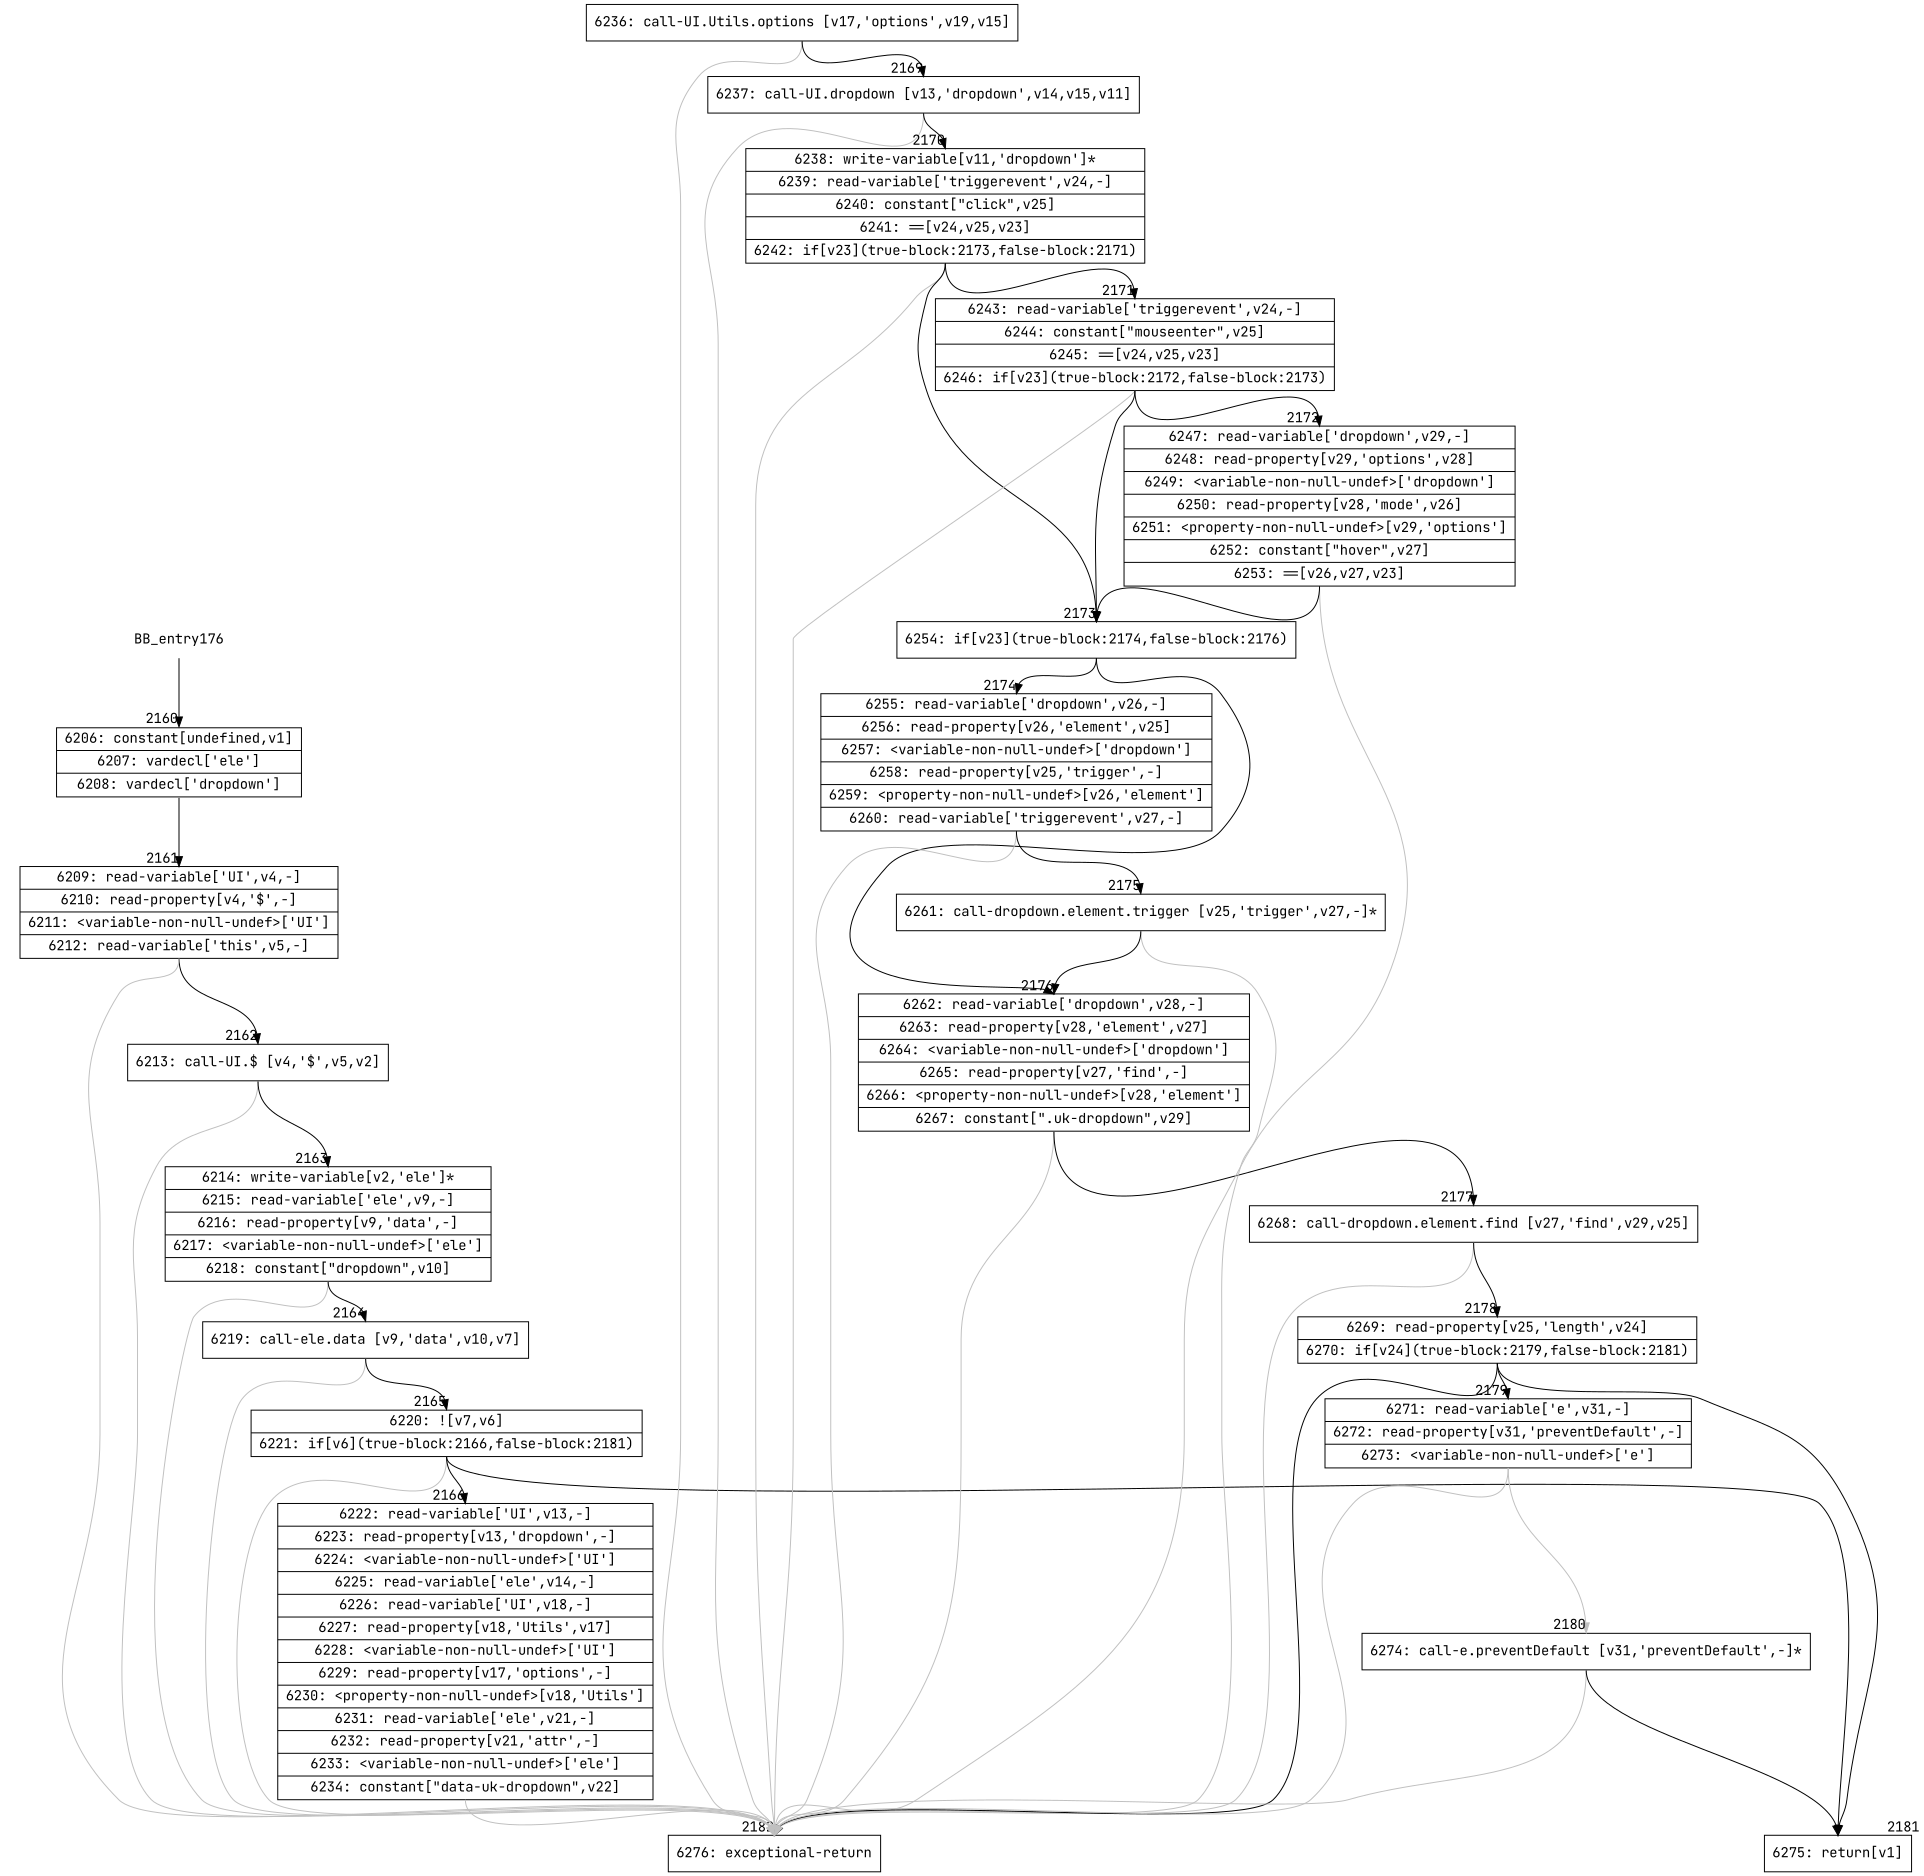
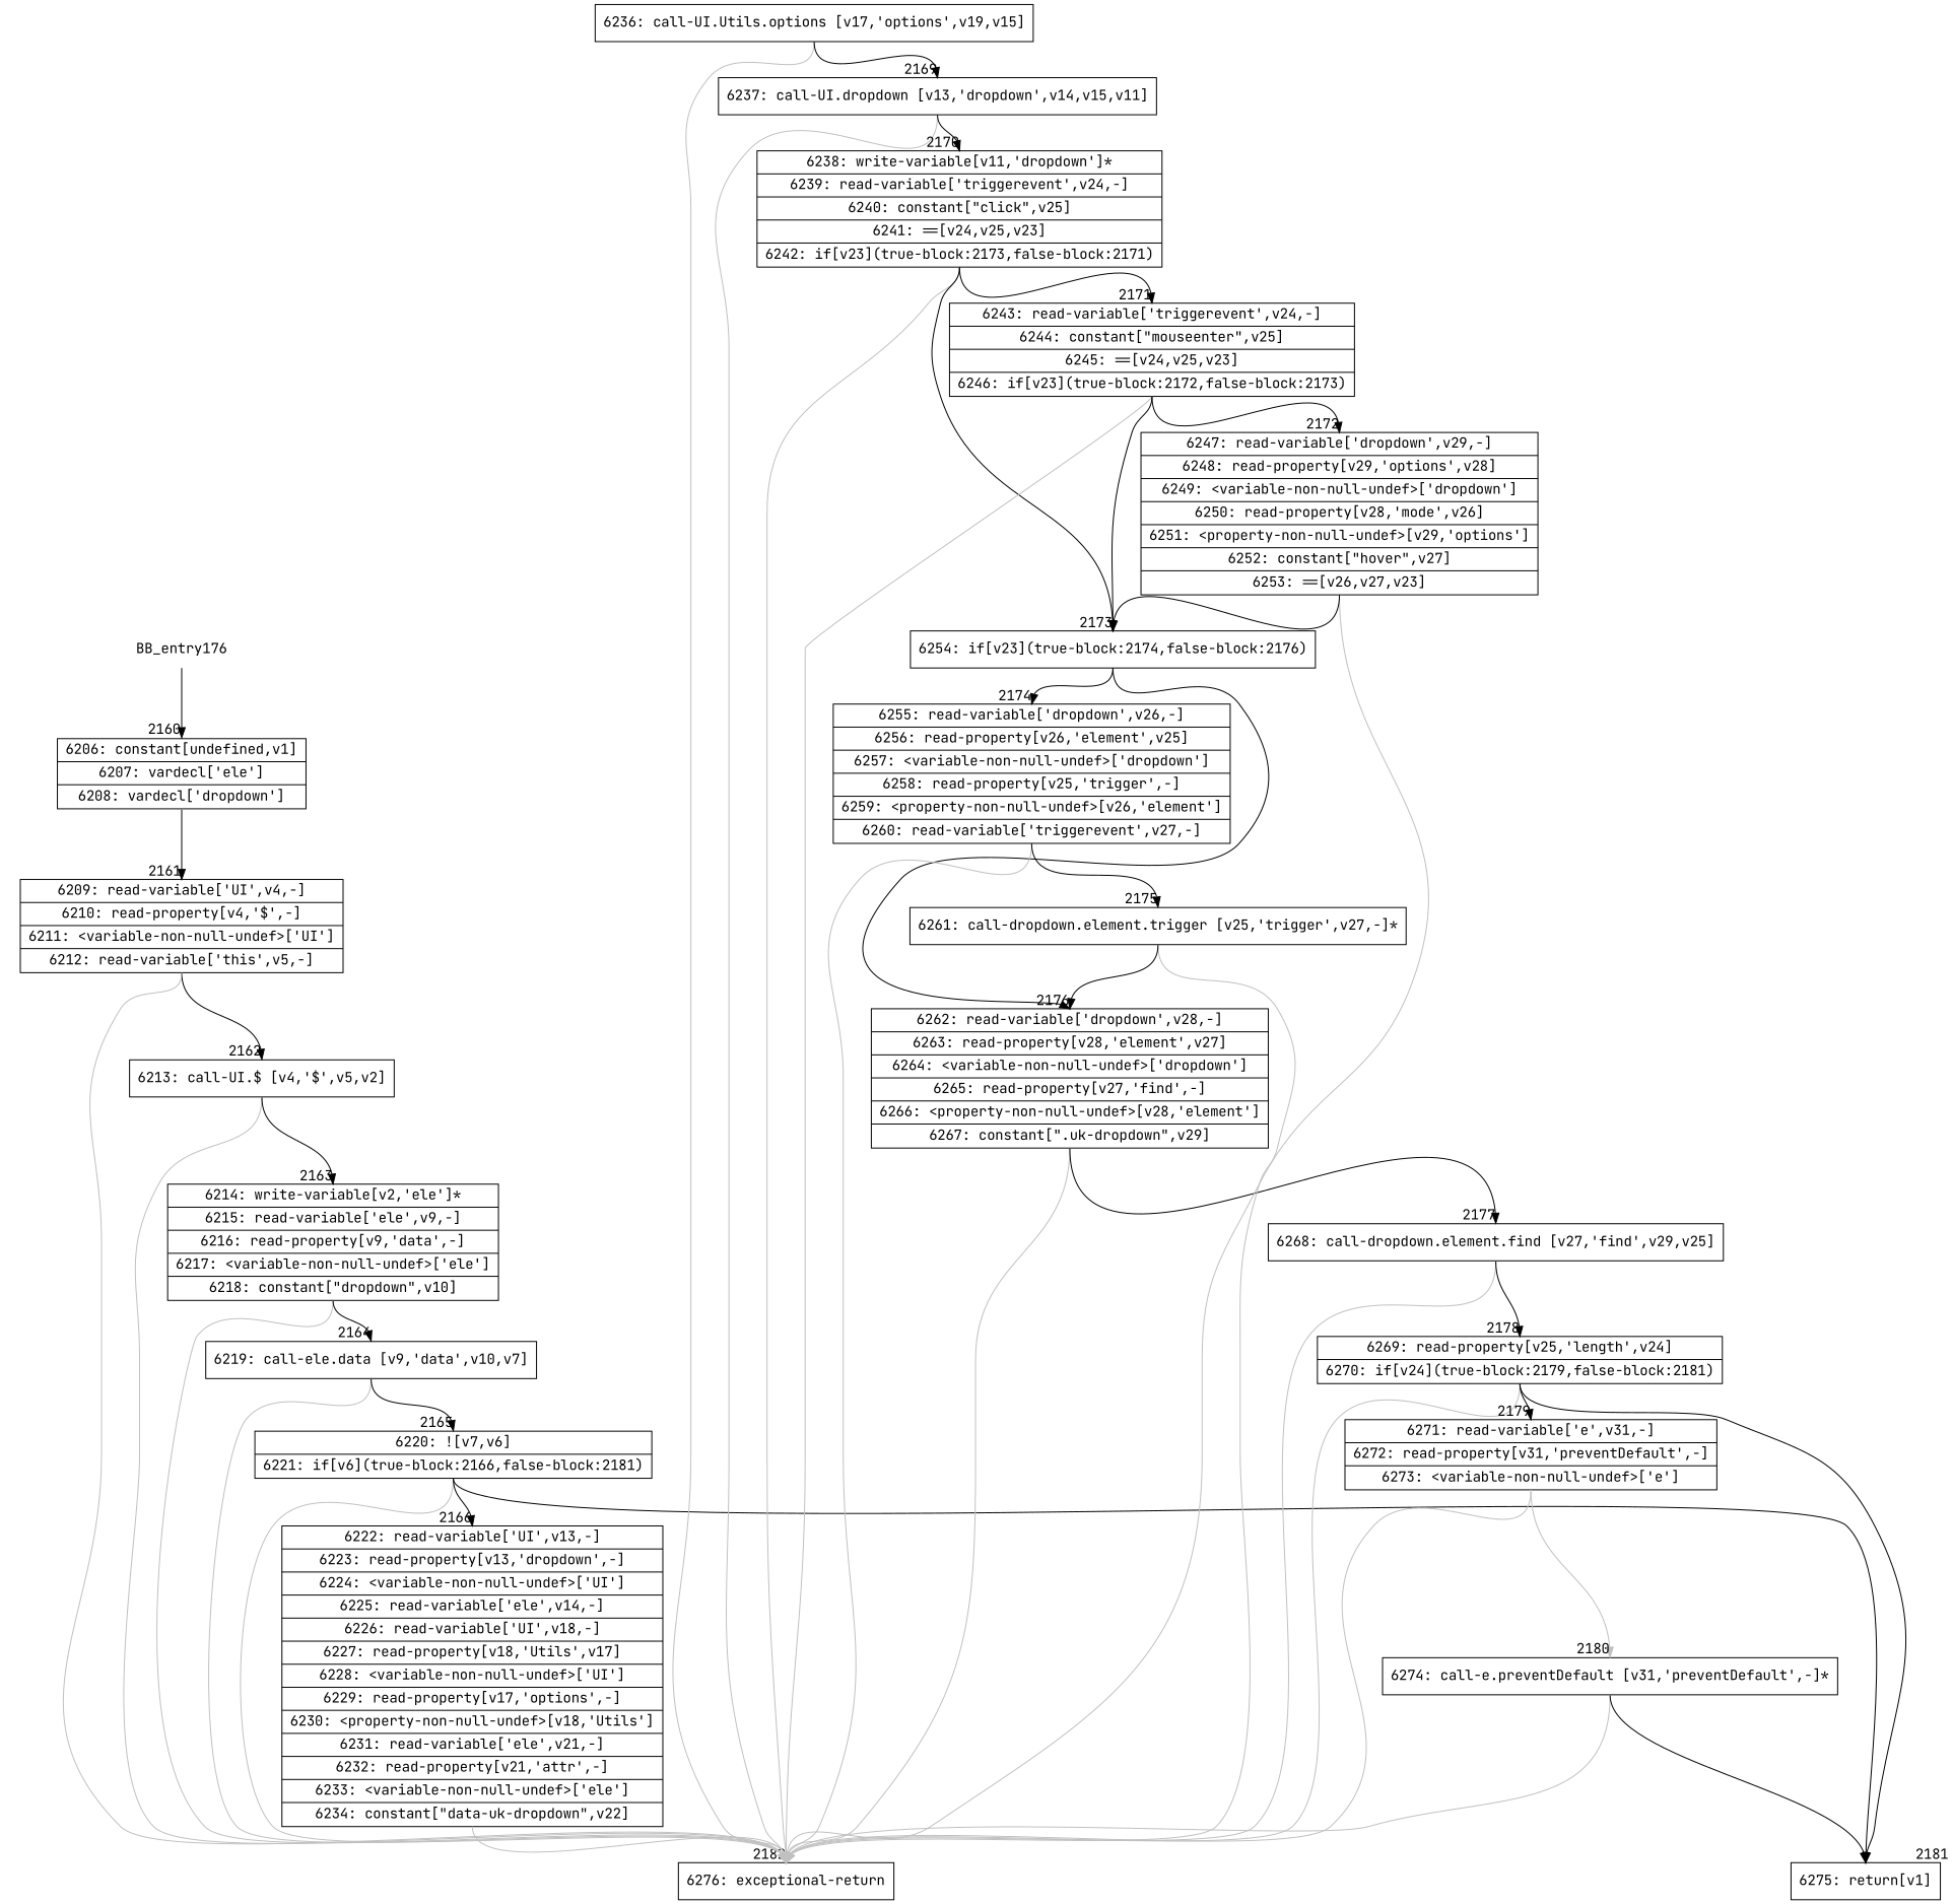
  digraph {
    fontname="JetBrains Mono"
    rankdir=TD
    node [fontname="JetBrains Mono" shape=record]
    edge [fontname="JetBrains Mono" headport=n tailport=s]
    BB_entry176 [shape=none]
    n2 [label="{6206: constant[undefined,v1]|6207: vardecl['ele']|6208: vardecl['dropdown']}"]
    n3 [label="{6209: read-variable['UI',v4,-]|6210: read-property[v4,'$',-]|6211: \<variable-non-null-undef\>['UI']|6212: read-variable['this',v5,-]}"]
    n4 [label="{6213: call-UI.$ [v4,'$',v5,v2]}"]
    n5 [label="{6276: exceptional-return}"]
    n6 [label="{6214: write-variable[v2,'ele']*|6215: read-variable['ele',v9,-]|6216: read-property[v9,'data',-]|6217: \<variable-non-null-undef\>['ele']|6218: constant[\"dropdown\",v10]}"]
    n7 [label="{6219: call-ele.data [v9,'data',v10,v7]}"]
    n8 [label="{6220: ![v7,v6]|6221: if[v6](true-block:2166,false-block:2181)}"]
    n9 [label="{6222: read-variable['UI',v13,-]|6223: read-property[v13,'dropdown',-]|6224: \<variable-non-null-undef\>['UI']|6225: read-variable['ele',v14,-]|6226: read-variable['UI',v18,-]|6227: read-property[v18,'Utils',v17]|6228: \<variable-non-null-undef\>['UI']|6229: read-property[v17,'options',-]|6230: \<property-non-null-undef\>[v18,'Utils']|6231: read-variable['ele',v21,-]|6232: read-property[v21,'attr',-]|6233: \<variable-non-null-undef\>['ele']|6234: constant[\"data-uk-dropdown\",v22]}"]
    n10 [label="{6275: return[v1]}"]
    n11 [label="{6236: call-UI.Utils.options [v17,'options',v19,v15]}"]
    n12 [label="{6237: call-UI.dropdown [v13,'dropdown',v14,v15,v11]}"]
    n13 [label="{6238: write-variable[v11,'dropdown']*|6239: read-variable['triggerevent',v24,-]|6240: constant[\"click\",v25]|6241: ==[v24,v25,v23]|6242: if[v23](true-block:2173,false-block:2171)}"]
    n14 [label="{6254: if[v23](true-block:2174,false-block:2176)}"]
    n15 [label="{6243: read-variable['triggerevent',v24,-]|6244: constant[\"mouseenter\",v25]|6245: ==[v24,v25,v23]|6246: if[v23](true-block:2172,false-block:2173)}"]
    n16 [label="{6255: read-variable['dropdown',v26,-]|6256: read-property[v26,'element',v25]|6257: \<variable-non-null-undef\>['dropdown']|6258: read-property[v25,'trigger',-]|6259: \<property-non-null-undef\>[v26,'element']|6260: read-variable['triggerevent',v27,-]}"]
    n17 [label="{6262: read-variable['dropdown',v28,-]|6263: read-property[v28,'element',v27]|6264: \<variable-non-null-undef\>['dropdown']|6265: read-property[v27,'find',-]|6266: \<property-non-null-undef\>[v28,'element']|6267: constant[\".uk-dropdown\",v29]}"]
    n18 [label="{6247: read-variable['dropdown',v29,-]|6248: read-property[v29,'options',v28]|6249: \<variable-non-null-undef\>['dropdown']|6250: read-property[v28,'mode',v26]|6251: \<property-non-null-undef\>[v29,'options']|6252: constant[\"hover\",v27]|6253: ==[v26,v27,v23]}"]
    n19 [label="{6261: call-dropdown.element.trigger [v25,'trigger',v27,-]*}"]
    n20 [label="{6268: call-dropdown.element.find [v27,'find',v29,v25]}"]
    n21 [label="{6269: read-property[v25,'length',v24]|6270: if[v24](true-block:2179,false-block:2181)}"]
    n22 [label="{6271: read-variable['e',v31,-]|6272: read-property[v31,'preventDefault',-]|6273: \<variable-non-null-undef\>['e']}"]
    n23 [label="{6274: call-e.preventDefault [v31,'preventDefault',-]*}"]
    BB_entry176 -> n2 [headlabel="    2160"]
    n2 -> n3 [headlabel="      2161"]
    n3 -> n4 [headlabel="      2162"]
    n3 -> n5 [color=gray headlabel="      2182"]
    n4 -> n5 [color=gray]
    n4 -> n6 [headlabel="      2163"]
    n6 -> n5 [color=gray]
    n6 -> n7 [headlabel="      2164"]
    n7 -> n5 [color=gray]
    n7 -> n8 [headlabel="      2165"]
    n8 -> n5 [color=gray]
    n8 -> n9 [headlabel="      2166"]
    n8 -> n10 [headlabel="      2181"]
    n9 -> n5 [color=gray]
    n11 -> n5 [color=gray]
    n11 -> n12 [headlabel="      2169"]
    n12 -> n5 [color=gray]
    n12 -> n13 [headlabel="      2170"]
    n13 -> n5 [color=gray]
    n13 -> n14 [headlabel="      2173"]
    n13 -> n15 [headlabel="      2171"]
    n14 -> n16 [headlabel="      2174"]
    n14 -> n17 [headlabel="      2176"]
    n15 -> n5 [color=gray]
    n15 -> n14
    n15 -> n18 [headlabel="      2172"]
    n16 -> n5 [color=gray]
    n16 -> n19 [headlabel="      2175"]
    n17 -> n5 [color=gray]
    n17 -> n20 [headlabel="      2177"]
    n18 -> n5 [color=gray]
    n18 -> n14
    n19 -> n5 [color=gray]
    n19 -> n17
    n20 -> n5 [color=gray]
    n20 -> n21 [headlabel="      2178"]
-   n21 -> n5 [color=black]
+   n21 -> n5 [color=gray]
    n21 -> n10
    n21 -> n22 [headlabel="      2179"]
    n22 -> n5 [color=gray]
    n22 -> n23 [color=gray headlabel="      2180"]
    n23 -> n5 [color=gray]
    n23 -> n10
  }
